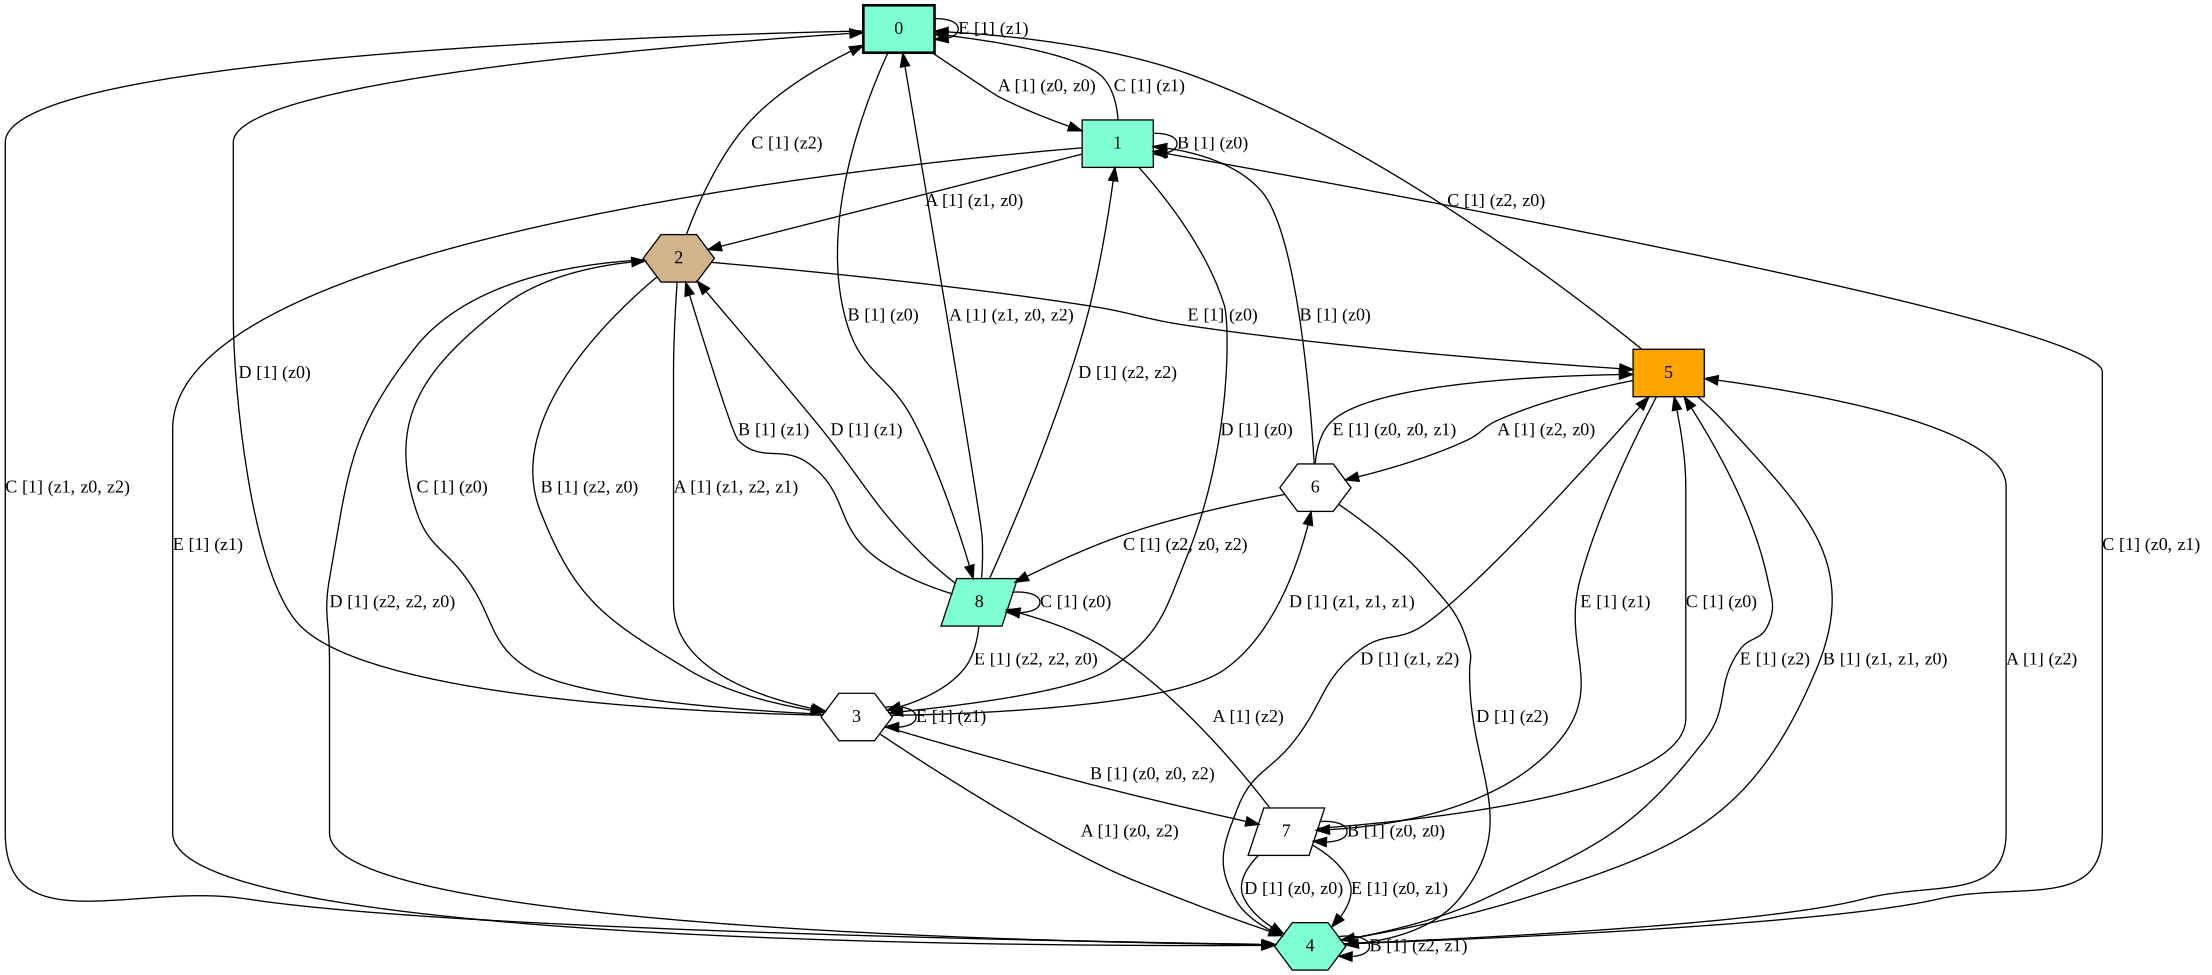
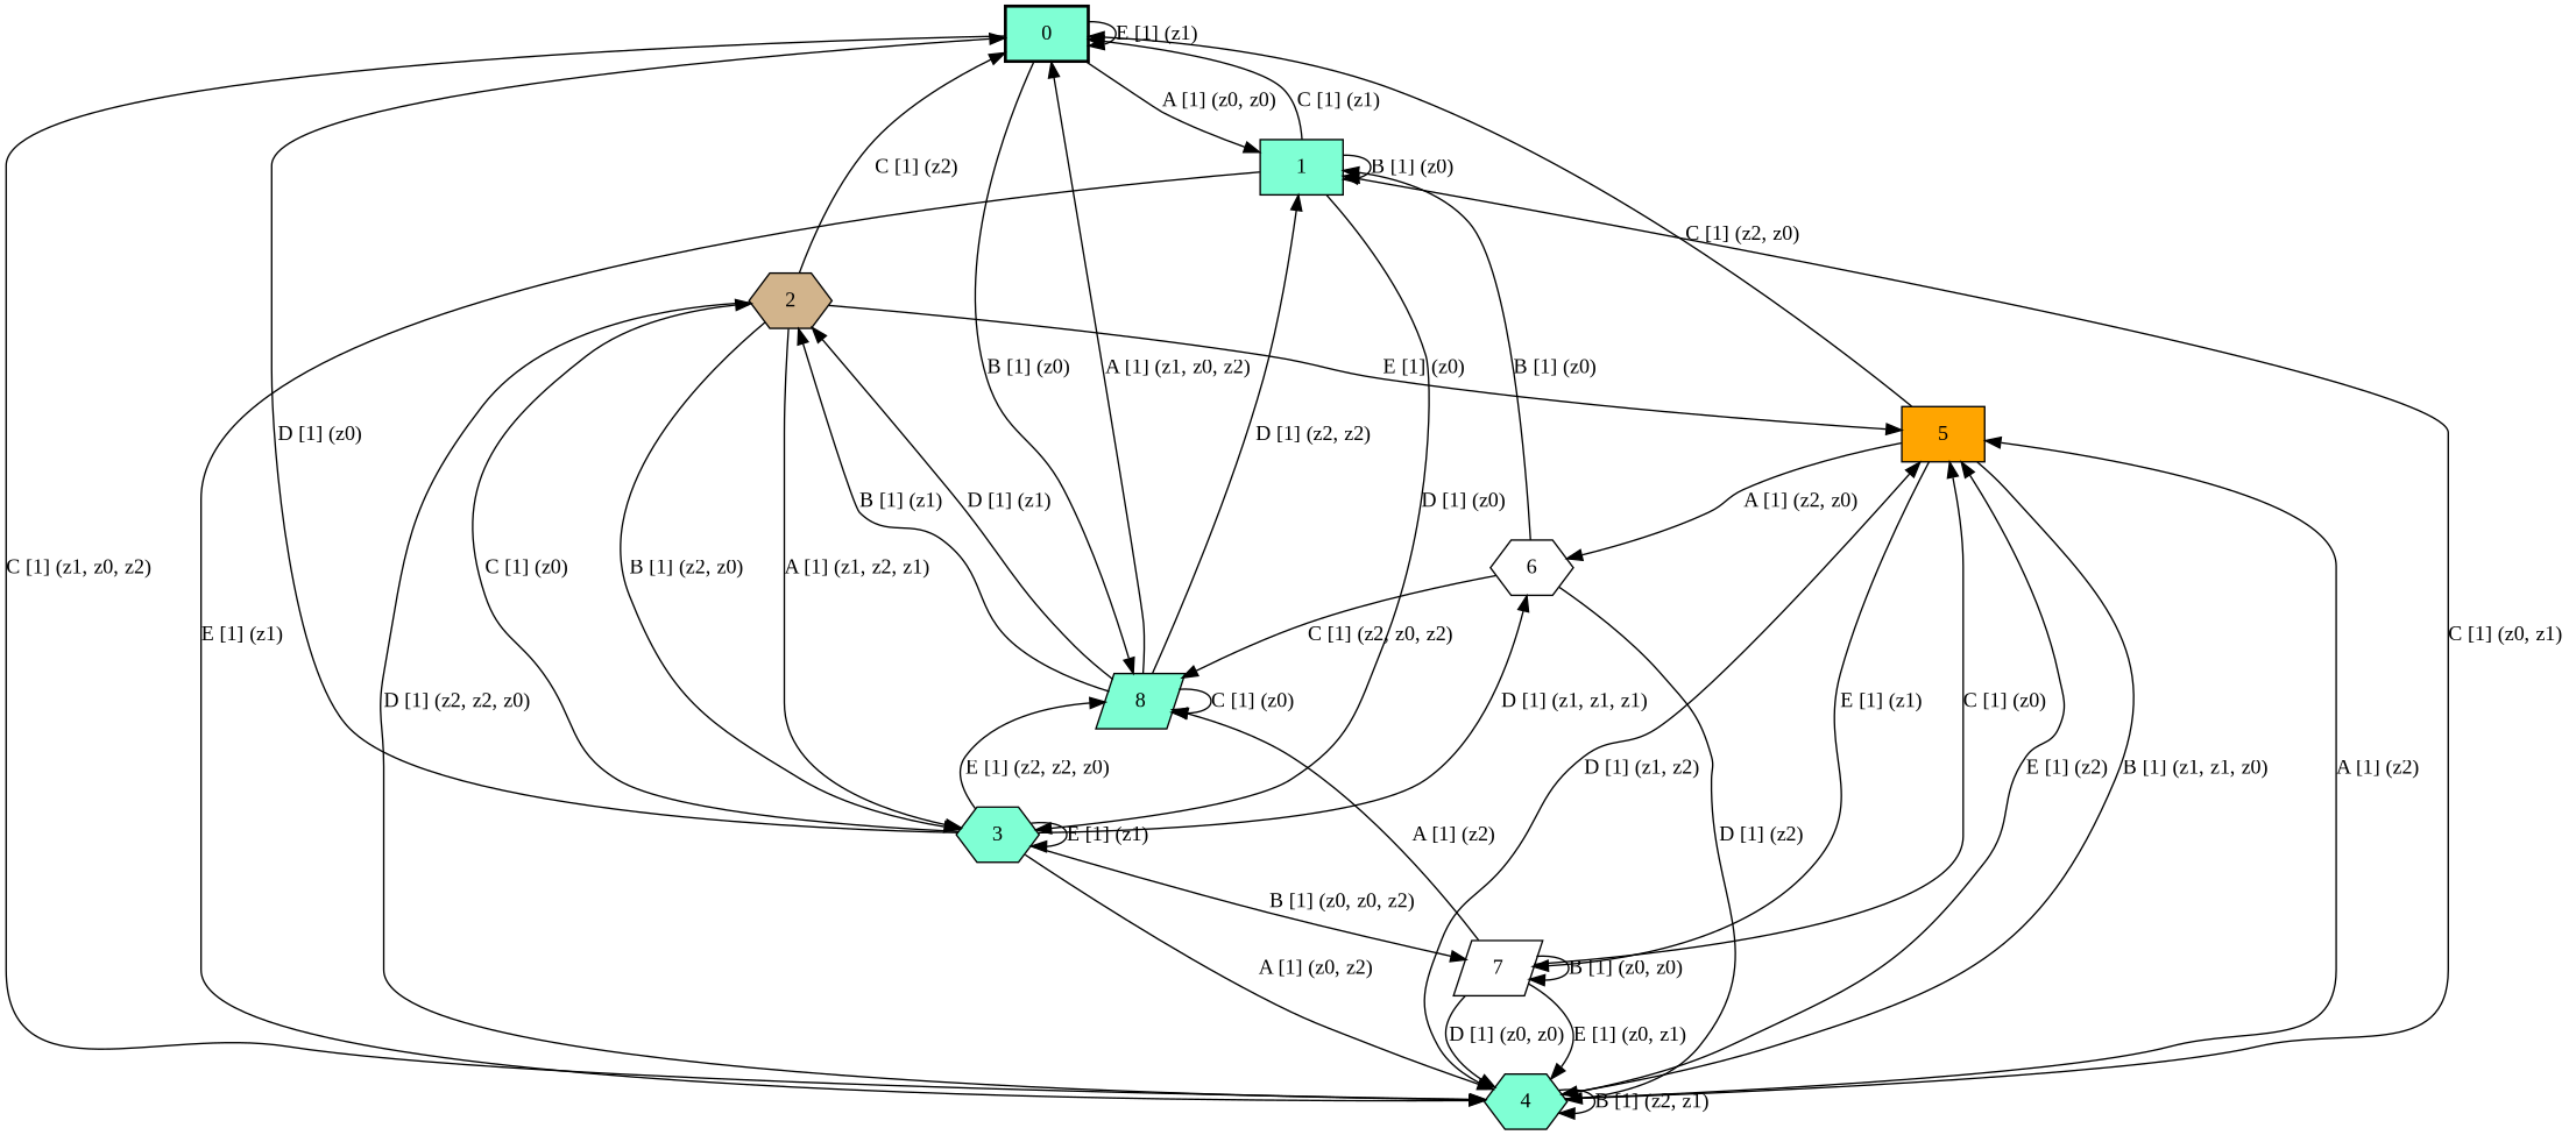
  digraph {
    fontname="Liberation Serif"
    node [fillcolor=aquamarine fontname="Liberation Serif" shape=hexagon style=filled]
    edge [fontname="Liberation Serif"]
    0 [shape=box style="bold,filled"]
    1 [shape=box]
    8 [shape=parallelogram]
    4
-   3 [fillcolor=white]
+   3
    2 [fillcolor=tan]
    5 [fillcolor=orange shape=box]
    7 [fillcolor=white shape=parallelogram]
    6 [fillcolor=white]
    0 -> 0 [label="E [1] (z1) "]
    0 -> 1 [label="A [1] (z0, z0) "]
    0 -> 8 [label="B [1] (z0) "]
    0 -> 4 [label="C [1] (z1, z0, z2) "]
    1 -> 0 [label="C [1] (z1) "]
    1 -> 1 [label="B [1] (z0) "]
    1 -> 4 [label="E [1] (z1) "]
    1 -> 3 [label="D [1] (z0) "]
-   1 -> 2 [label="A [1] (z1, z0) "]
    8 -> 0 [label="A [1] (z1, z0, z2) "]
    8 -> 1 [label="D [1] (z2, z2) "]
    8 -> 8 [label="C [1] (z0) "]
-   8 -> 3 [label="E [1] (z2, z2, z0) "]
+   3 -> 8 [label="E [1] (z2, z2, z0) "]
    8 -> 2 [label="B [1] (z1) "]
    8 -> 2 [label="D [1] (z1) "]
    4 -> 1 [label="C [1] (z0, z1) "]
    4 -> 4 [label="B [1] (z2, z1) "]
    4 -> 5 [label="A [1] (z2) "]
    4 -> 5 [label="D [1] (z1, z2) "]
    4 -> 5 [label="E [1] (z2) "]
    3 -> 0 [label="D [1] (z0) "]
    3 -> 4 [label="A [1] (z0, z2) "]
    3 -> 3 [label="E [1] (z1) "]
    3 -> 2 [label="C [1] (z0) "]
    3 -> 7 [label="B [1] (z0, z0, z2) "]
    3 -> 6 [label="D [1] (z1, z1, z1) "]
    2 -> 0 [label="C [1] (z2) "]
    2 -> 4 [label="D [1] (z2, z2, z0) "]
    2 -> 3 [label="A [1] (z1, z2, z1) "]
    2 -> 3 [label="B [1] (z2, z0) "]
    2 -> 5 [label="E [1] (z0) "]
    5 -> 0 [label="C [1] (z2, z0) "]
    5 -> 4 [label="B [1] (z1, z1, z0) "]
    5 -> 7 [label="E [1] (z1) "]
    5 -> 6 [label="A [1] (z2, z0) "]
    7 -> 8 [label="A [1] (z2) "]
    7 -> 4 [label="D [1] (z0, z0) "]
    7 -> 4 [label="E [1] (z0, z1) "]
    7 -> 5 [label="C [1] (z0) "]
    7 -> 7 [label="B [1] (z0, z0) "]
    6 -> 1 [label="B [1] (z0) "]
    6 -> 8 [label="C [1] (z2, z0, z2) "]
    6 -> 4 [label="D [1] (z2) "]
-   6 -> 5 [label="E [1] (z0, z0, z1) "]
  }
